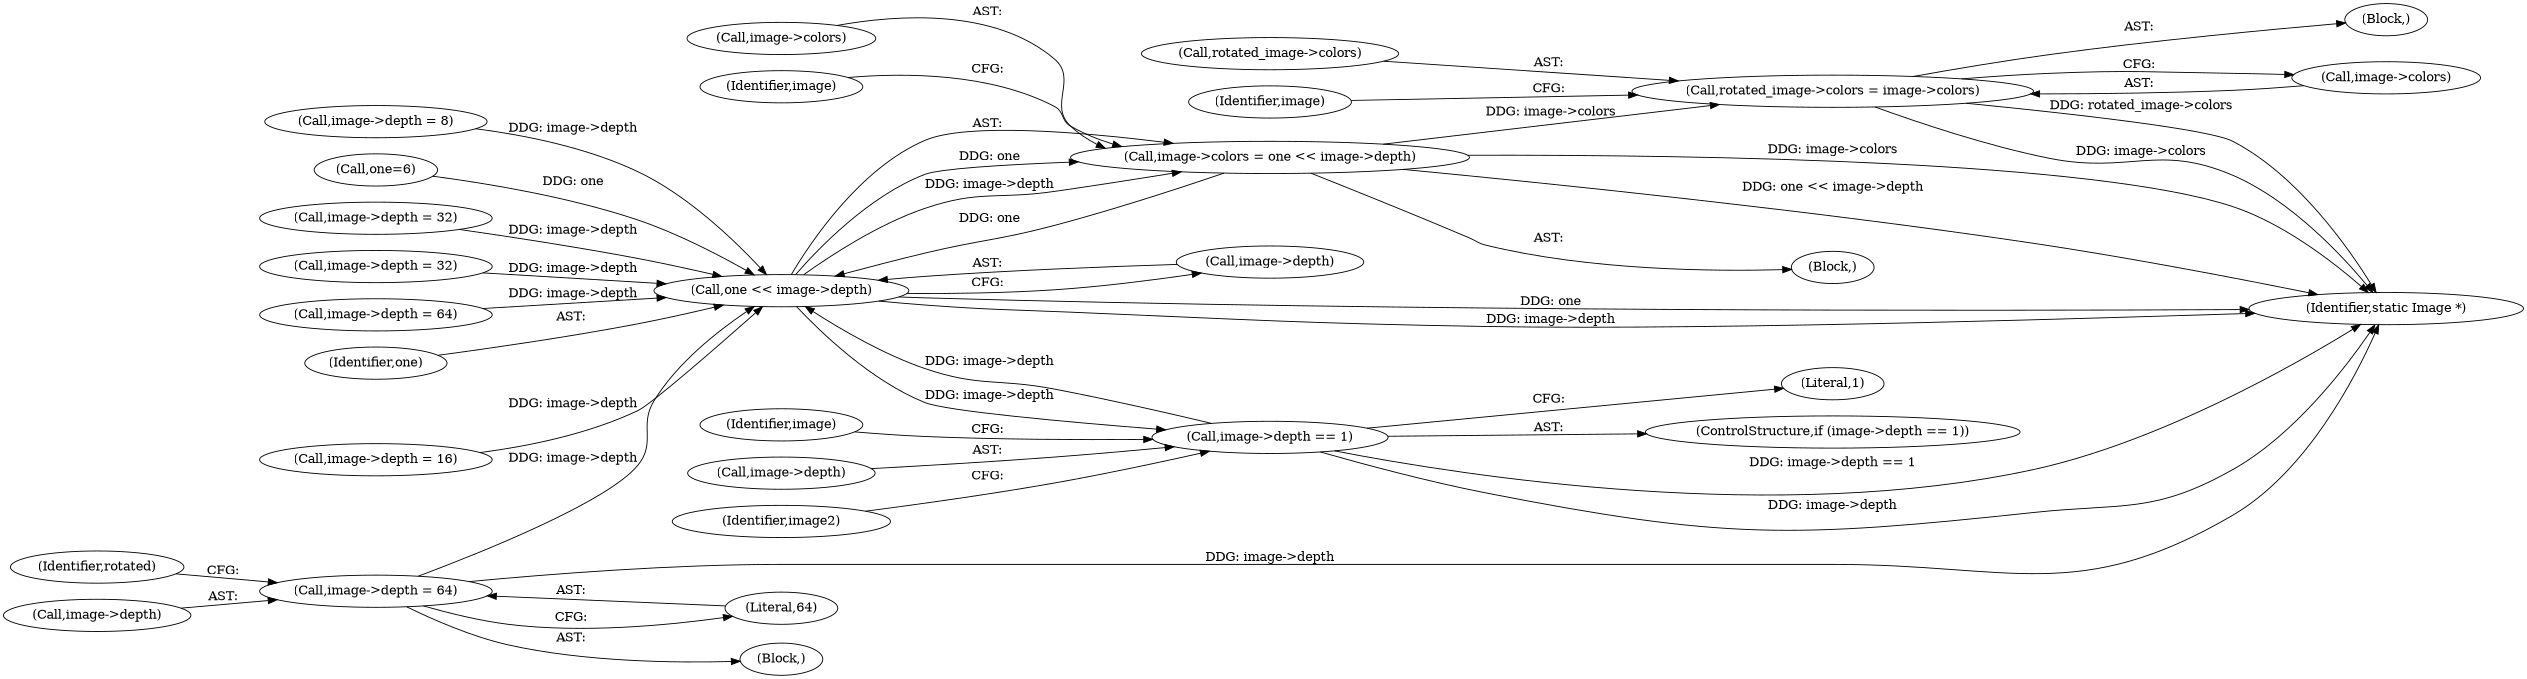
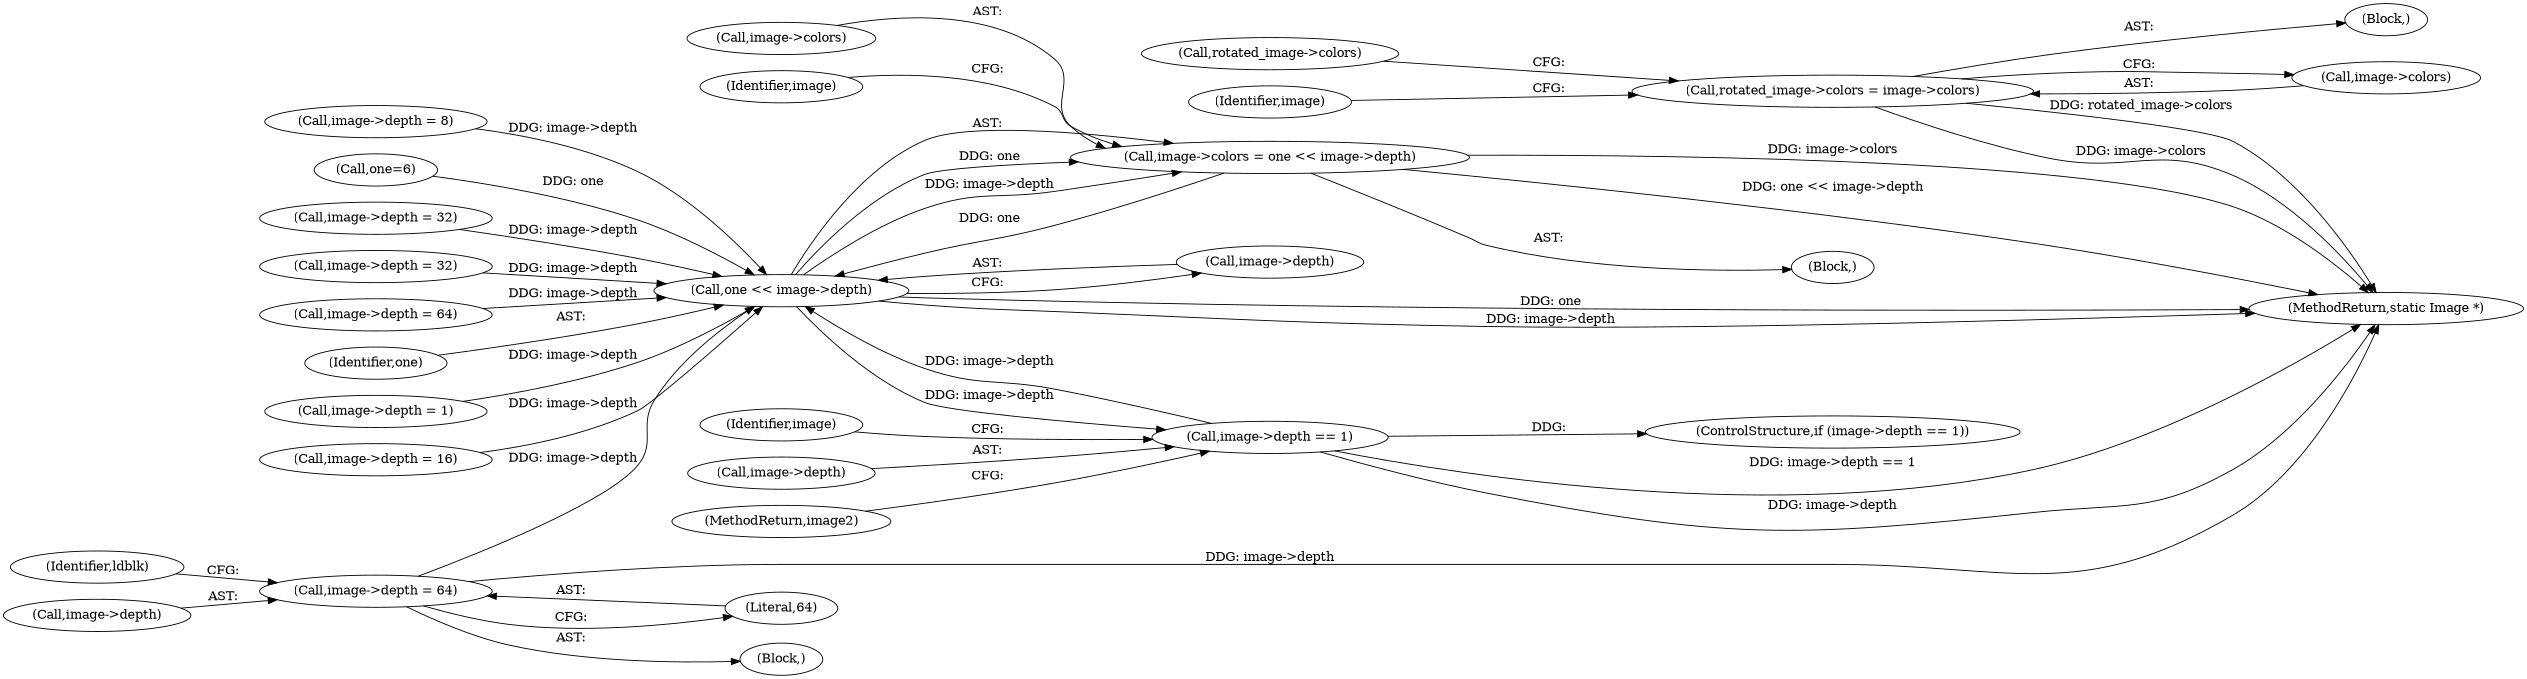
  digraph {
    rankdir=LR
    n1 [label="(Call,image->depth = 64)"]
    n2 [label="(Call,one << image->depth)"]
    n3 [label="(Block,)"]
-   n4 [label="(Identifier,static Image *)"]
+   n4 [label="(MethodReturn,static Image *)"]
    n5 [label="(Literal,64)"]
    n6 [label="(Call,image->colors = one << image->depth)"]
    n7 [label="(Call,image->depth == 1)"]
    n8 [label="(Call,image->depth)"]
    n9 [label="(Call,rotated_image->colors = image->colors)"]
    n10 [label="(Block,)"]
    n11 [label="(ControlStructure,if (image->depth == 1))"]
-   n12 [label="(Literal,1)"]
    n13 [label="(Block,)"]
    n14 [label="(Call,image->colors)"]
    n15 [label="(Call,image->colors)"]
    n16 [label="(Call,image->depth = 32)"]
    n17 [label="(Identifier,image)"]
    n18 [label="(Call,rotated_image->colors)"]
    n19 [label="(Call,image->depth = 32)"]
    n20 [label="(Identifier,image)"]
    n21 [label="(Call,image->depth = 64)"]
    n22 [label="(Call,image->depth)"]
    n23 [label="(Identifier,one)"]
-   n24 [label="(Identifier,image2)"]
+   n24 [label="(MethodReturn,image2)"]
+   n25 [label="(Call,image->depth = 1)"]
    n26 [label="(Call,image->depth = 16)"]
    n27 [label="(Call,image->depth = 8)"]
    n28 [label="(Call,one=6)"]
    n29 [label="(Identifier,image)"]
-   n30 [label="(Identifier,rotated)"]
+   n30 [label="(Identifier,ldblk)"]
    n31 [label="(Call,image->depth)"]
    n1 -> n2 [label="DDG: image->depth"]
    n1 -> n3 [label="AST: "]
    n1 -> n4 [label="DDG: image->depth"]
    n1 -> n5 [label="CFG: "]
    n2 -> n4 [label="DDG: one"]
    n2 -> n4 [label="DDG: image->depth"]
    n2 -> n6 [label="AST: "]
    n2 -> n6 [label="DDG: one"]
    n2 -> n6 [label="DDG: image->depth"]
    n2 -> n7 [label="DDG: image->depth"]
    n2 -> n8 [label="CFG: "]
    n5 -> n1 [label="AST: "]
    n6 -> n2 [label="DDG: one"]
    n6 -> n4 [label="DDG: image->colors"]
    n6 -> n4 [label="DDG: one << image->depth"]
-   n6 -> n9 [label="DDG: image->colors"]
    n6 -> n10 [label="AST: "]
    n7 -> n2 [label="DDG: image->depth"]
    n7 -> n4 [label="DDG: image->depth == 1"]
    n7 -> n4 [label="DDG: image->depth"]
-   n7 -> n11 [label="AST: "]
-   n7 -> n12 [label="CFG: "]
+   n7 -> n11 [label="DDG: "]
    n8 -> n2 [label="AST: "]
    n9 -> n4 [label="DDG: rotated_image->colors"]
    n9 -> n4 [label="DDG: image->colors"]
    n9 -> n13 [label="AST: "]
    n9 -> n14 [label="CFG: "]
    n14 -> n9 [label="AST: "]
    n15 -> n6 [label="AST: "]
    n16 -> n2 [label="DDG: image->depth"]
    n17 -> n7 [label="CFG: "]
-   n18 -> n9 [label="AST: "]
+   n18 -> n9 [label="CFG: "]
    n19 -> n2 [label="DDG: image->depth"]
    n20 -> n6 [label="CFG: "]
    n21 -> n2 [label="DDG: image->depth"]
    n22 -> n7 [label="AST: "]
    n23 -> n2 [label="AST: "]
    n24 -> n7 [label="CFG: "]
+   n25 -> n2 [label="DDG: image->depth"]
    n26 -> n2 [label="DDG: image->depth"]
    n27 -> n2 [label="DDG: image->depth"]
    n28 -> n2 [label="DDG: one"]
    n29 -> n9 [label="CFG: "]
    n30 -> n1 [label="CFG: "]
    n31 -> n1 [label="AST: "]
  }
